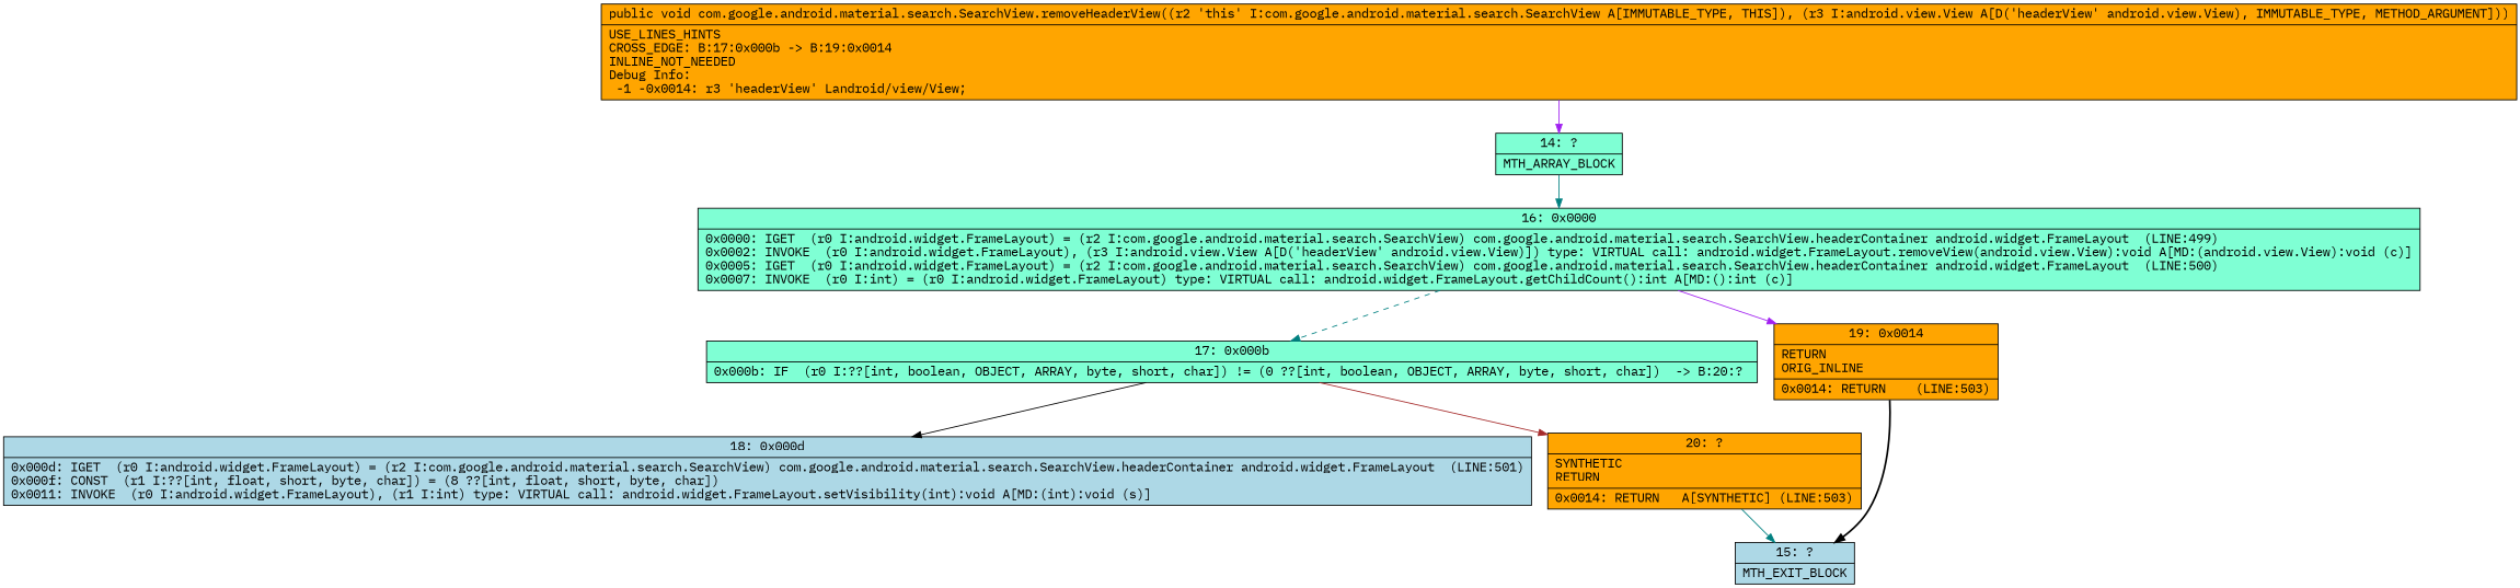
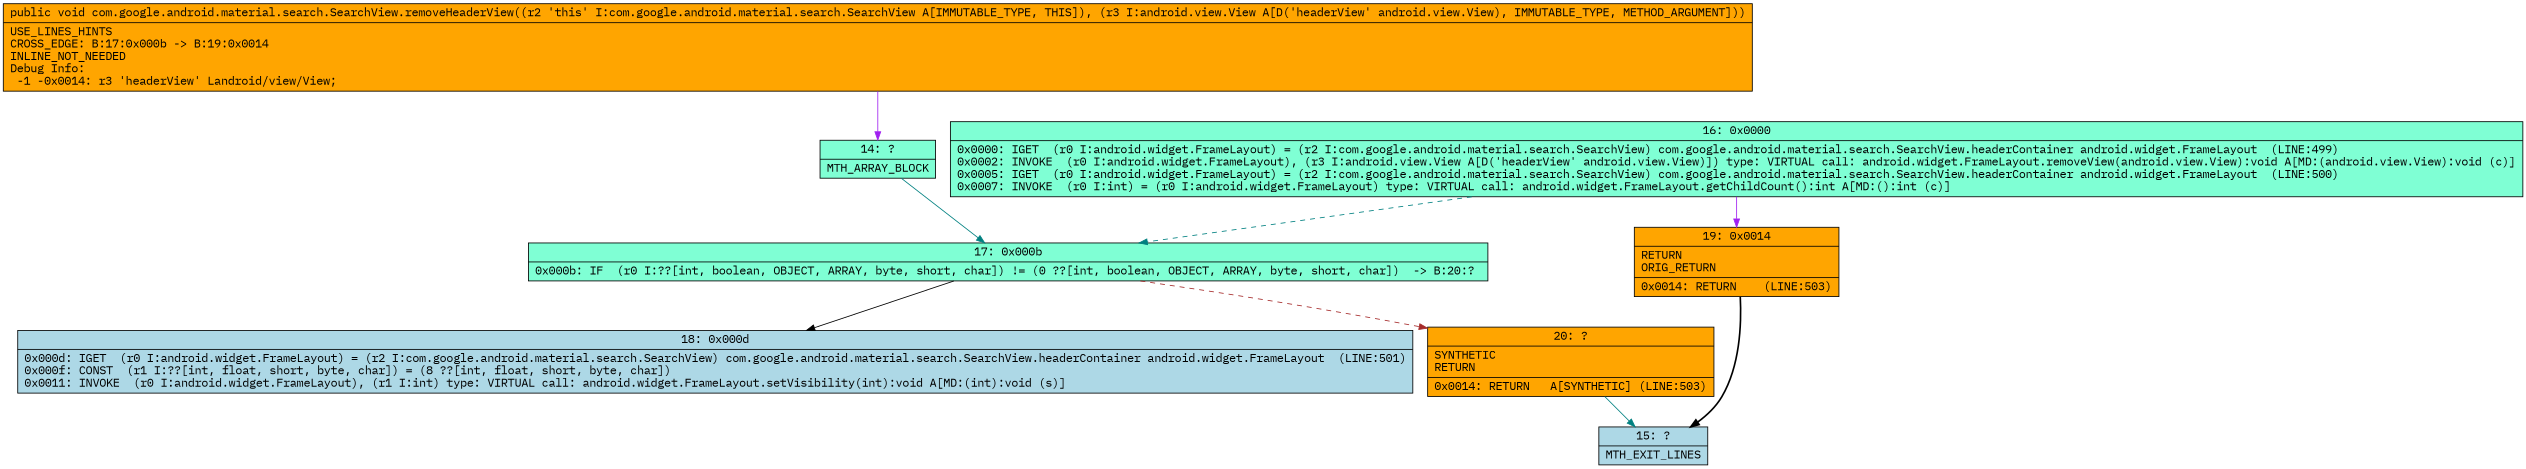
  digraph {
    fontname="IBM Plex Mono"
    node [fillcolor=aquamarine fontname="IBM Plex Mono" shape=record style=filled]
    edge [color=teal fontname="IBM Plex Mono" style=solid]
    n1 [label="{14\:\ ?|MTH_ARRAY_BLOCK\l}"]
    n2 [label="{16\:\ 0x0000|0x0000: IGET  (r0 I:android.widget.FrameLayout) = (r2 I:com.google.android.material.search.SearchView) com.google.android.material.search.SearchView.headerContainer android.widget.FrameLayout  (LINE:499)\l0x0002: INVOKE  (r0 I:android.widget.FrameLayout), (r3 I:android.view.View A[D('headerView' android.view.View)]) type: VIRTUAL call: android.widget.FrameLayout.removeView(android.view.View):void A[MD:(android.view.View):void (c)]\l0x0005: IGET  (r0 I:android.widget.FrameLayout) = (r2 I:com.google.android.material.search.SearchView) com.google.android.material.search.SearchView.headerContainer android.widget.FrameLayout  (LINE:500)\l0x0007: INVOKE  (r0 I:int) = (r0 I:android.widget.FrameLayout) type: VIRTUAL call: android.widget.FrameLayout.getChildCount():int A[MD:():int (c)]\l}"]
    n3 [label="{17\:\ 0x000b|0x000b: IF  (r0 I:??[int, boolean, OBJECT, ARRAY, byte, short, char]) != (0 ??[int, boolean, OBJECT, ARRAY, byte, short, char])  \-\> B:20:? \l}"]
-   n4 [fillcolor=orange label="{19\:\ 0x0014|RETURN\lORIG_INLINE\l|0x0014: RETURN    (LINE:503)\l}"]
+   n4 [fillcolor=orange label="{19\:\ 0x0014|RETURN\lORIG_RETURN\l|0x0014: RETURN    (LINE:503)\l}"]
    n5 [fillcolor=lightblue label="{18\:\ 0x000d|0x000d: IGET  (r0 I:android.widget.FrameLayout) = (r2 I:com.google.android.material.search.SearchView) com.google.android.material.search.SearchView.headerContainer android.widget.FrameLayout  (LINE:501)\l0x000f: CONST  (r1 I:??[int, float, short, byte, char]) = (8 ??[int, float, short, byte, char]) \l0x0011: INVOKE  (r0 I:android.widget.FrameLayout), (r1 I:int) type: VIRTUAL call: android.widget.FrameLayout.setVisibility(int):void A[MD:(int):void (s)]\l}"]
    n6 [fillcolor=orange label="{20\:\ ?|SYNTHETIC\lRETURN\l|0x0014: RETURN   A[SYNTHETIC] (LINE:503)\l}"]
-   n7 [fillcolor=lightblue label="{15\:\ ?|MTH_EXIT_BLOCK\l}"]
+   n7 [fillcolor=lightblue label="{15\:\ ?|MTH_EXIT_LINES\l}"]
    n8 [fillcolor=orange label="{public void com.google.android.material.search.SearchView.removeHeaderView((r2 'this' I:com.google.android.material.search.SearchView A[IMMUTABLE_TYPE, THIS]), (r3 I:android.view.View A[D('headerView' android.view.View), IMMUTABLE_TYPE, METHOD_ARGUMENT]))  | USE_LINES_HINTS\lCROSS_EDGE: B:17:0x000b \-\> B:19:0x0014\lINLINE_NOT_NEEDED\lDebug Info:\l  \-1 \-0x0014: r3 'headerView' Landroid\/view\/View;\l}"]
-   n1 -> n2
+   n1 -> n3
    n2 -> n3 [style=dashed]
    n2 -> n4 [color=purple]
    n3 -> n5 [color=black]
-   n3 -> n6 [color=brown]
+   n3 -> n6 [color=brown style=dashed]
    n4 -> n7 [color=black style=bold]
    n6 -> n7
    n8 -> n1 [color=purple]
  }
